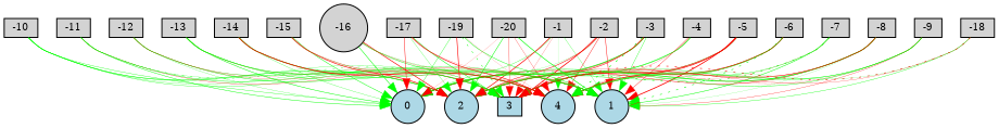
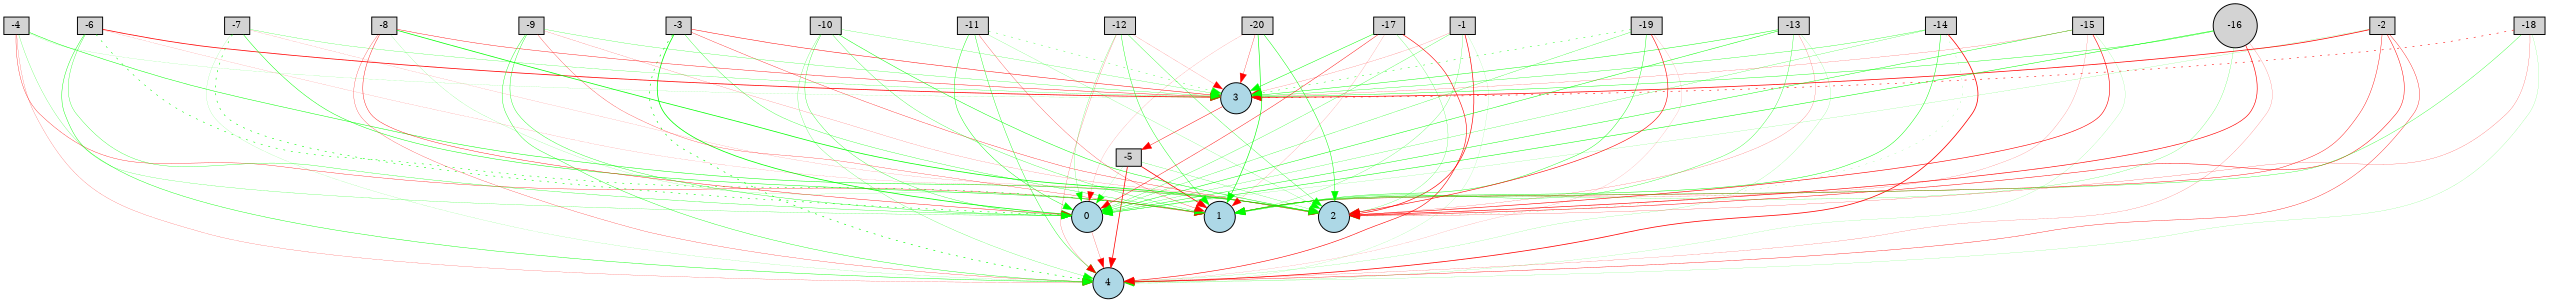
  digraph {
    node [fillcolor=lightgray fontsize=9 shape=box style=filled]
    edge [color=green style=solid]
    -1 [height=0.2 width=0.2]
    0 [fillcolor=lightblue height=0.2 shape=circle width=0.2]
    1 [fillcolor=lightblue height=0.2 shape=circle width=0.2]
    2 [fillcolor=lightblue height=0.2 shape=circle width=0.2]
-   3 [fillcolor=lightblue height=0.2 width=0.2]
+   3 [fillcolor=lightblue height=0.2 shape=circle width=0.2]
    4 [fillcolor=lightblue height=0.2 shape=circle width=0.2]
    -2 [height=0.2 width=0.2]
    -3 [height=0.2 width=0.2]
    -4 [height=0.2 width=0.2]
    -5 [height=0.2 width=0.2]
    -6 [height=0.2 width=0.2]
    -7 [height=0.2 width=0.2]
    -8 [height=0.2 width=0.2]
    -9 [height=0.2 width=0.2]
    -10 [height=0.2 width=0.2]
    -11 [height=0.2 width=0.2]
    -12 [height=0.2 width=0.2]
    -13 [height=0.2 width=0.2]
    -14 [height=0.2 width=0.2]
    -15 [height=0.2 width=0.2]
    -16 [height=0.2 shape=circle width=0.2]
    -17 [height=0.2 width=0.2]
    -18 [height=0.2 width=0.2]
    -19 [height=0.2 width=0.2]
    -20 [height=0.2 width=0.2]
    -1 -> 0 [penwidth=0.2927882989003928]
    -1 -> 1 [penwidth=0.23420912336177133]
    -1 -> 2 [color=red penwidth=0.6681040881009273]
    -1 -> 3 [color=red penwidth=0.16781299986796977]
    -1 -> 4 [penwidth=0.1063513792309055]
    -2 -> 0 [penwidth=0.14164957252200486]
    -2 -> 1 [color=red penwidth=0.4360989581457062]
    -2 -> 2 [color=red penwidth=0.4989545714411743]
    -2 -> 3 [color=red penwidth=0.7635502168554261]
    -2 -> 4 [color=red penwidth=0.3837001061672798]
    -3 -> 0 [penwidth=0.7807725708114971]
    -3 -> 1 [penwidth=0.33070250455767597]
    -3 -> 2 [color=red penwidth=0.3487888543556005]
    -3 -> 3 [color=red penwidth=0.4996276301070205]
    -3 -> 4 [penwidth=0.6660995472640978 style=dotted]
    -4 -> 0 [penwidth=0.23196528676635722]
    -4 -> 1 [color=red penwidth=0.3479309448282022]
    -4 -> 2 [penwidth=0.505417082777935]
    -4 -> 3 [penwidth=0.1086893145873991]
    -4 -> 4 [color=red penwidth=0.19183078297458966]
    -5 -> 0 [penwidth=0.12956011929199407]
    -5 -> 1 [color=red penwidth=0.7996676729145129]
    -5 -> 2 [penwidth=0.23777109050877585]
-   -5 -> 3 [color=red penwidth=0.4720996273026985]
+   3 -> -5 [color=red penwidth=0.4720996273026985]
    -5 -> 4 [color=red penwidth=0.7572512487653007]
    -6 -> 0 [penwidth=0.3280077207769164]
    -6 -> 1 [penwidth=0.5598238910816398 style=dotted]
    -6 -> 2 [color=red penwidth=0.10865783418236444]
    -6 -> 3 [color=red penwidth=0.7817226815429535]
    -6 -> 4 [penwidth=0.4377586397875557]
    -7 -> 0 [penwidth=0.5971522195827299 style=dotted]
    -7 -> 1 [penwidth=0.48515211578069906]
    -7 -> 2 [color=red penwidth=0.11050496548553274]
    -7 -> 3 [penwidth=0.2533911965101242]
    -7 -> 4 [penwidth=0.11475455240396279]
    -8 -> 0 [color=red penwidth=0.4188911180973446]
    -8 -> 1 [penwidth=0.13675908706635842]
    -8 -> 2 [penwidth=0.7578636620078558]
    -8 -> 3 [color=red penwidth=0.4178708162307778]
    -8 -> 4 [color=red penwidth=0.26905480570086815]
    -9 -> 0 [penwidth=0.3922627894375339]
    -9 -> 1 [color=red penwidth=0.2813488040399418]
    -9 -> 2 [color=red penwidth=0.15830680913331407]
    -9 -> 3 [penwidth=0.2731741217345651]
    -9 -> 4 [penwidth=0.4056192216196265]
    -10 -> 0 [penwidth=0.33368255043259076]
    -10 -> 1 [penwidth=0.31050083282515784]
    -10 -> 2 [penwidth=0.503284469909663]
    -10 -> 3 [penwidth=0.2346731158487909]
    -10 -> 4 [penwidth=0.23372581772889886]
    -11 -> 0 [penwidth=0.449333695374327]
    -11 -> 1 [color=red penwidth=0.27233622533353896]
    -11 -> 2 [penwidth=0.18231981259959912]
    -11 -> 3 [penwidth=0.35053774384690517 style=dotted]
    -11 -> 4 [penwidth=0.4040111920957774]
    -12 -> 0 [penwidth=0.21226067743115098]
    -12 -> 1 [penwidth=0.4229804587402439]
    -12 -> 2 [penwidth=0.3336673468485931]
    -12 -> 3 [color=red penwidth=0.1398982728881435]
    -12 -> 4 [color=red penwidth=0.189538918114331]
    -13 -> 0 [penwidth=0.49856329372128494]
    -13 -> 1 [penwidth=0.34016484856004664]
    -13 -> 2 [color=red penwidth=0.18017595737582504]
    -13 -> 3 [penwidth=0.47376883547396054]
    -13 -> 4 [penwidth=0.14406710177742066]
    -14 -> 0 [penwidth=0.2547575206701269]
    -14 -> 1 [penwidth=0.4753861984262253]
    -14 -> 2 [penwidth=0.15209453295621933 style=dotted]
    -14 -> 3 [penwidth=0.3508609704597254]
    -14 -> 4 [color=red penwidth=0.7850778733775275]
    -15 -> 0 [penwidth=0.4683553107326168]
    -15 -> 1 [color=red penwidth=0.15930643663238747]
    -15 -> 2 [color=red penwidth=0.6150386039868053]
    -15 -> 3 [color=red penwidth=0.18904852326466437]
    -15 -> 4 [penwidth=0.12546731377303977]
    -16 -> 0 [penwidth=0.5207617761462993]
    -16 -> 1 [penwidth=0.21629289024226178]
    -16 -> 2 [color=red penwidth=0.6471090205739076]
    -16 -> 3 [penwidth=0.41604787428590595]
    -16 -> 4 [color=red penwidth=0.17335574619357474]
    -17 -> 0 [color=red penwidth=0.4481661502544254]
    -17 -> 1 [color=red penwidth=0.13171536071502582]
    -17 -> 2 [penwidth=0.22796398825057748]
    -17 -> 3 [penwidth=0.49859594917029715]
    -17 -> 4 [color=red penwidth=0.6018002796311156]
    -18 -> 1 [penwidth=0.33950436014603125]
    -18 -> 2 [color=red penwidth=0.2093420369732768]
    -18 -> 3 [color=red penwidth=0.5778701541713617 style=dotted]
    -18 -> 4 [penwidth=0.14122055373496772]
    -19 -> 0 [penwidth=0.31055839466277346]
    -19 -> 1 [penwidth=0.42608496414261987]
    -19 -> 2 [color=red penwidth=0.6050409824541562]
    -19 -> 3 [penwidth=0.450420487422478 style=dotted]
    -19 -> 4 [color=red penwidth=0.10799221303286657]
    -20 -> 0 [color=red penwidth=0.1206674375294126]
    -20 -> 1 [penwidth=0.6247991546114247]
    -20 -> 2 [penwidth=0.4910091064061757]
    -20 -> 3 [color=red penwidth=0.2933295086733855]
-   -20 -> 4 [color=red penwidth=0.22993176961851108]
+   0 -> 4 [color=red penwidth=0.22993176961851108]
  }
